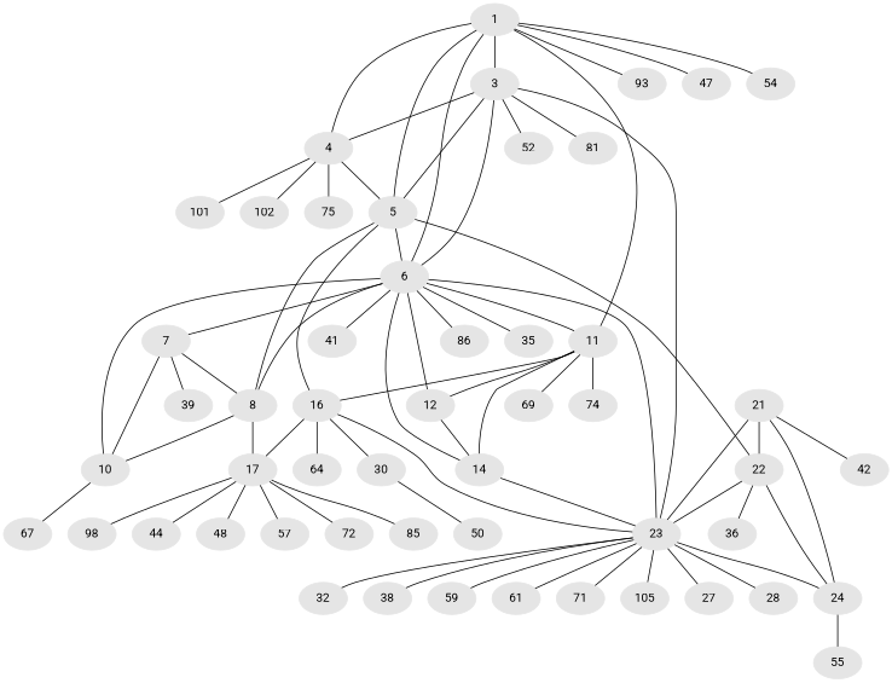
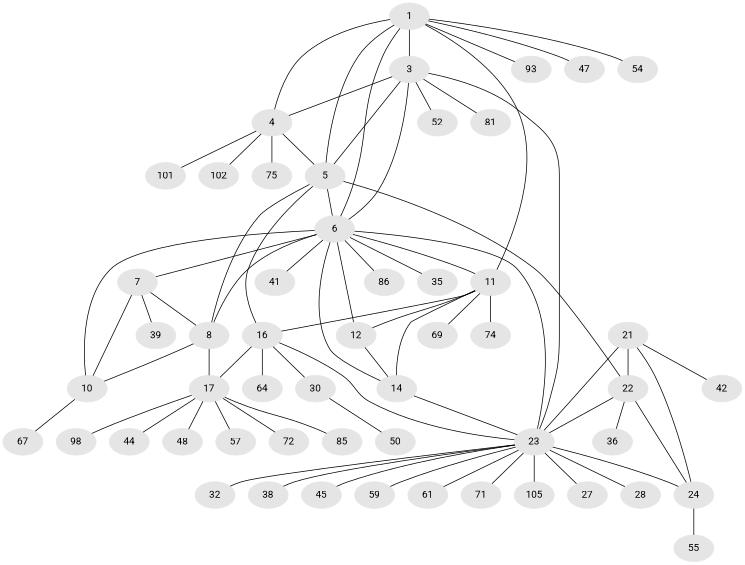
  graph {
    fontname=Roboto
    node [color=gray90 fontname=Roboto style=filled]
    edge [fontname=Roboto]
    1 [super="+2"]
    3
    4
    5 [super="+29+58+37"]
    6 [super="+9+62+78"]
    11
    n7 [label=93]
    47
    54
    23 [super="+25"]
    52
    81
    75 [super="+99"]
    101
    102
    8 [super="+84+77+80+92"]
    16 [super="+19+18+20+104+82"]
    22
    7 [super="+79+88+31+60"]
    10 [super="+70"]
    12 [super="+56+13+89"]
    14 [super="+33+51"]
    n23 [label=86 super="+96+49"]
    35
    41
    69
    74
    24
    27
    28
    32 [super="+40+94"]
    38 [super="+63"]
+   45
    59
    61
    71
    105
    17
    30 [super="+46"]
    64
    36
    39
    67
    44
    48
    57
    72
    85
    98
    50
    21 [super="+100"]
    42
    55
    1 -- 3 [weight=2]
    1 -- 4 [weight=2]
    1 -- 5 [weight=2]
    1 -- 6
    1 -- 11
    1 -- n7
    1 -- 47
    1 -- 54
    3 -- 4
    3 -- 5
    3 -- 6
    3 -- 23
    3 -- 52
    3 -- 81
    4 -- 5
    4 -- 75
    4 -- 101
    4 -- 102
    5 -- 6
    5 -- 8
    5 -- 16
    5 -- 22
    6 -- 11
    6 -- 23
    6 -- 8 [weight=2]
    6 -- 7 [weight=2]
    6 -- 10 [weight=2]
    6 -- 12 [weight=3]
    6 -- 14 [weight=2]
    6 -- n23 [weight=2]
    6 -- 35
    6 -- 41
    11 -- 16
    11 -- 12 [weight=2]
    11 -- 14
    11 -- 69
    11 -- 74
    23 -- 24 [weight=2]
    23 -- 27
    23 -- 28
    23 -- 32
    23 -- 38
+   23 -- 45
    23 -- 59
    23 -- 61
    23 -- 71
    23 -- 105
    8 -- 10
    8 -- 17
    16 -- 23
    16 -- 17 [weight=4]
    16 -- 30
    16 -- 64
    22 -- 23 [weight=2]
    22 -- 24
    22 -- 36
    7 -- 8
    7 -- 10
    7 -- 39
    10 -- 67
    12 -- 14 [weight=2]
    14 -- 23
    24 -- 55
    17 -- 44
    17 -- 48
    17 -- 57
    17 -- 72
    17 -- 85
    17 -- 98
    30 -- 50
    21 -- 23 [weight=2]
    21 -- 22
    21 -- 24
    21 -- 42
  }
